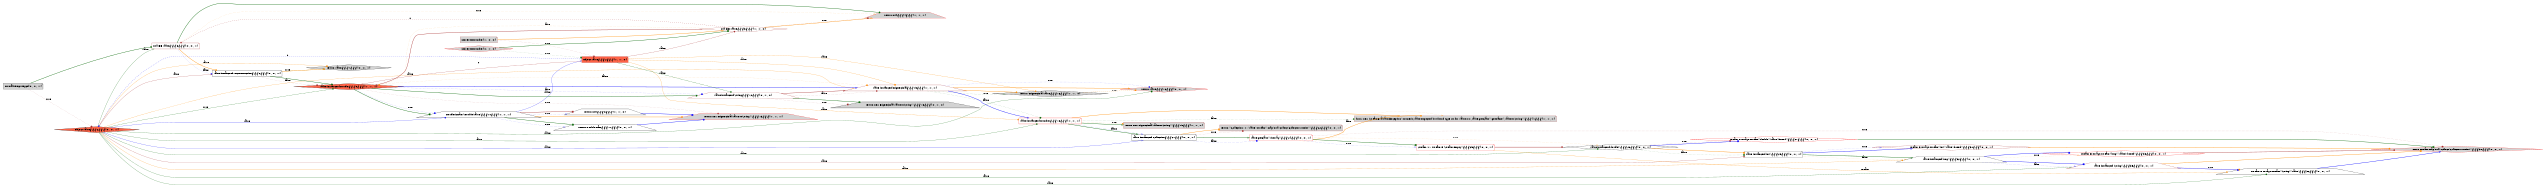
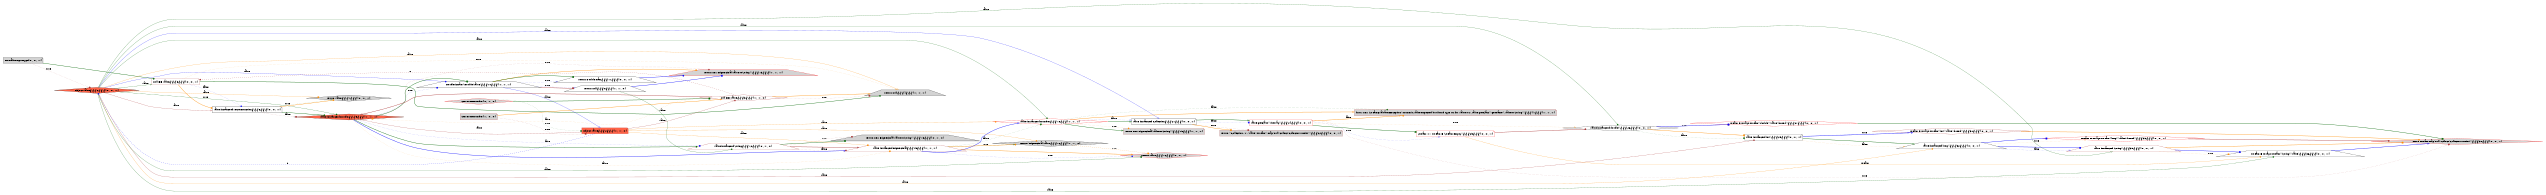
  digraph {
    rankdir=LR
    node [color=black fillcolor=white shape=diamond style=filled]
    edge [arrowhead=box color=darkorange style=bold]
    n1 [color=brown fillcolor=lightgray label="throw new StreamEvaluatorException(\"Numeric value expected but found type %s for value %s\",value.getClass().getName(),value.toString())@@@41@@@['1', '1', '1']" shape=note]
    n2 [label="value instanceof double((@@@26@@@['0', '0', '1']"]
    n3 [label="value instanceof int((@@@29@@@['0', '0', '1']" shape=note]
    n4 [color=red label="stream = Arrays.stream((double(()value).boxed()@@@27@@@['0', '0', '1']"]
    n5 [color=brown label="stream = Arrays.stream((int(()value).boxed()@@@30@@@['0', '0', '1']"]
    n6 [label="value instanceof long((@@@32@@@['0', '0', '1']" shape=trapezium]
    n7 [color=red fillcolor=lightgray label="return stream.map(null).collect(Collectors.toList())@@@38@@@['0', '0', '1']"]
    n8 [fillcolor=lightgray label="normalizeInputType['0', '0', '1']" shape=note]
    n9 [color=brown label="null == value@@@3@@@['0', '0', '1']" shape=note]
    n10 [fillcolor=tomato label="Object value@@@2@@@['0', '0', '1']"]
-   n11 [color=red fillcolor=lightgray label="return null@@@4@@@['1', '1', '1']" shape=trapezium]
+   n11 [fillcolor=lightgray label="return null@@@4@@@['1', '1', '1']" shape=trapezium]
    n12 [label="value instanceof VectorFunction@@@6@@@['0', '0', '1']" shape=note]
    n13 [fillcolor=tomato label="value instanceof Double@@@9@@@['1', '1', '1']"]
    n14 [color=brown label="value instanceof String((@@@35@@@['0', '0', '1']" shape=trapezium]
    n15 [label="stream = Arrays.stream((String(()value)@@@36@@@['0', '0', '1']" shape=trapezium]
    n16 [color=brown label="value instanceof BigDecimal@@@15@@@['1', '1', '1']" shape=trapezium]
-   n17 [color=red label="value instanceof Number@@@18@@@['1', '1', '1']" shape=note]
+   n17 [color=red label="value instanceof Number@@@18@@@['1', '1', '1']"]
    n18 [color=red fillcolor=lightgray label="return value@@@16@@@['0', '0', '1']"]
    n19 [label="value instanceof Collection@@@21@@@['0', '0', '1']" shape=note]
    n20 [fillcolor=lightgray label="return value@@@7@@@['0', '0', '1']"]
    n21 [label="Double.isNaN((Double)value)@@@10@@@['1', '1', '1']" shape=trapezium]
    n22 [color=red label="stream = Arrays.stream((long(()value).boxed()@@@33@@@['0', '0', '1']"]
    n23 [color=brown label="null == value@@@3@@@['1', '1', '0']"]
    n24 [color=red fillcolor=lightgray label="return new BigDecimal(value.toString())@@@13@@@['1', '1', '1']" shape=trapezium]
    n25 [color=brown label="value instanceof String@@@12@@@['0', '1', '0']" shape=trapezium]
    n26 [fillcolor=lightgray label="return (BigDecimal)value@@@16@@@['1', '1', '0']"]
    n27 [color=brown fillcolor=lightgray label="return new BigDecimal(value.toString())@@@19@@@['1', '1', '1']" shape=note]
    n28 [color=red fillcolor=lightgray label="convertToNumber['0', '1', '0']"]
    n29 [color=brown fillcolor=tomato label="Object value@@@2@@@['1', '1', '0']" shape=note]
    n30 [label="return Double.NaN@@@11@@@['0', '0', '1']" shape=trapezium]
    n31 [color=brown fillcolor=lightgray label="return ((Collection<?>)value).stream().map(null).collect(Collectors.toList())@@@22@@@['0', '0', '1']" shape=note]
    n32 [color=red label="value.getClass().isArray()@@@24@@@['0', '0', '1']" shape=note]
    n33 [color=red label="Stream<?> stream = Stream.empty()@@@25@@@['0', '0', '1']" shape=note]
    n34 [color=brown fillcolor=lightgray label="convertToNumber['1', '0', '0']" shape=note]
    n35 [fillcolor=lightgray label="return new BigDecimal(value.toString())@@@13@@@['0', '1', '0']" shape=trapezium]
    n36 [label="return null@@@8@@@['1', '1', '0']" shape=trapezium]
    n2 -> n3 [color=darkgreen label=false style=dotted]
    n2 -> n3
    n2 -> n4 [color=brown label=true style=dotted]
    n2 -> n4 [color=blue]
    n3 -> n5 [arrowhead=onormal color=blue label=true style=dotted]
    n3 -> n5 [arrowhead=onormal color=blue]
    n3 -> n6 [arrowhead=onormal label=false style=dotted]
    n3 -> n6 [arrowhead=onormal color=darkgreen]
    n4 -> n7 [color=darkgreen]
    n5 -> n7 [arrowhead=dot]
    n6 -> n14 [color=blue]
    n6 -> n14 [arrowhead=onormal color=blue label=false style=dotted]
    n6 -> n22 [arrowhead=onormal label=true style=dotted]
    n6 -> n22 [color=blue]
    n8 -> n9 [arrowhead=dot color=darkgreen]
    n8 -> n10 [color=brown label=true style=dotted]
    n9 -> n11 [arrowhead=dot color=darkgreen]
    n9 -> n11 [arrowhead=onormal label=true style=dotted]
    n9 -> n12 [arrowhead=dot]
    n9 -> n12 [arrowhead=dot color=blue label=false style=dotted]
    n10 -> n2 [arrowhead=dot color=darkgreen label=value style=solid]
    n10 -> n3 [arrowhead=dot color=brown label=value style=solid]
    n10 -> n6 [arrowhead=dot label=value style=solid]
    n10 -> n9 [arrowhead=onormal color=darkgreen label=value style=solid]
    n10 -> n12 [arrowhead=onormal color=brown label=value style=solid]
    n10 -> n13 [arrowhead=dot color=darkgreen label=true style=solid]
    n10 -> n14 [arrowhead=onormal color=darkgreen label=value style=solid]
    n10 -> n15 [arrowhead=dot color=darkgreen label=value style=solid]
-   n10 -> n16 [arrowhead=onormal label=value style=solid]
+   n10 -> n11 [arrowhead=onormal label=value style=solid]
    n10 -> n17 [arrowhead=dot color=darkgreen label=value style=solid]
    n10 -> n18 [color=darkgreen label=value style=solid]
    n10 -> n19 [arrowhead=onormal color=blue label=value style=solid]
    n10 -> n20 [label=value style=solid]
    n10 -> n21 [arrowhead=dot color=blue label=value style=solid]
    n12 -> n13 [arrowhead=dot color=darkgreen]
    n12 -> n13 [color=brown label=false style=dotted]
    n12 -> n20 [arrowhead=onormal color=darkgreen label=true style=dotted]
    n12 -> n20 [arrowhead=dot]
    n13 -> n16 [label=false style=dotted]
    n13 -> n16 [arrowhead=onormal color=blue]
    n13 -> n21 [color=blue label=true style=dotted]
    n13 -> n21 [color=darkgreen]
    n13 -> n24 [arrowhead=dot color=brown label=true style=dotted]
    n13 -> n25 [color=blue label=false style=dotted]
    n13 -> n25 [arrowhead=dot color=darkgreen]
    n14 -> n7
    n14 -> n15 [color=blue]
    n14 -> n15 [label=true style=dotted]
    n15 -> n7 [arrowhead=onormal color=blue]
    n16 -> n17 [color=darkgreen label=false style=dotted]
    n16 -> n17 [arrowhead=onormal color=blue]
    n16 -> n18 [arrowhead=dot color=blue label=true style=dotted]
    n16 -> n18 [arrowhead=onormal]
    n16 -> n26 [arrowhead=dot]
    n16 -> n26 [arrowhead=onormal color=darkgreen label=true style=dotted]
    n17 -> n1 [arrowhead=onormal]
    n17 -> n1 [arrowhead=dot color=darkgreen label=false style=dotted]
    n17 -> n19 [arrowhead=onormal color=blue label=false style=dotted]
    n17 -> n19 [arrowhead=onormal color=darkgreen]
    n17 -> n27 [arrowhead=onormal color=darkgreen]
    n17 -> n27 [arrowhead=dot label=true style=dotted]
    n19 -> n31 [color=brown label=true style=dotted]
    n19 -> n31
    n19 -> n32 [color=blue label=false style=dotted]
    n19 -> n32 [arrowhead=onormal color=darkgreen]
    n21 -> n24 [arrowhead=dot]
    n21 -> n29 [arrowhead=onormal color=blue label=value style=solid]
    n21 -> n30 [color=darkgreen]
    n21 -> n30 [arrowhead=onormal color=blue label=true style=dotted]
    n21 -> n36 [arrowhead=onormal color=blue label=true style=dotted]
    n21 -> n36 [color=brown]
    n22 -> n7 [arrowhead=dot color=brown]
    n23 -> n9 [arrowhead=dot color=brown label=0 style=dashed]
    n23 -> n11 [arrowhead=onormal]
    n23 -> n11 [color=brown label=true style=dotted]
    n23 -> n13 [arrowhead=onormal color=brown]
    n23 -> n13 [label=false style=dotted]
    n25 -> n16 [arrowhead=onormal color=brown]
    n25 -> n16 [arrowhead=dot color=brown label=false style=dotted]
    n25 -> n35 [color=darkgreen]
    n25 -> n35 [color=brown label=true style=dotted]
    n26 -> n18 [label=true style=dashed]
    n28 -> n23 [color=darkgreen]
    n28 -> n29 [color=darkgreen label=true style=dotted]
    n29 -> n10 [arrowhead=dot color=blue label=0 style=dashed]
-   n29 -> n13 [arrowhead=onormal color=brown label=0 style=solid]
+   n29 -> n13 [arrowhead=onormal color=brown label=value style=solid]
    n29 -> n16 [label=value style=solid]
    n29 -> n17 [arrowhead=dot label=value style=solid]
    n29 -> n23 [arrowhead=dot color=brown label=value style=solid]
-   n29 -> n25 [arrowhead=dot color=darkgreen label=value style=solid]
+   n36 -> n25 [arrowhead=dot color=darkgreen label=value style=solid]
    n29 -> n26 [arrowhead=dot label=value style=solid]
    n30 -> n24 [arrowhead=dot color=blue]
    n32 -> n1 [arrowhead=dot]
    n32 -> n1 [arrowhead=onormal label=false style=dotted]
    n32 -> n2 [arrowhead=onormal label=true style=dotted]
    n32 -> n7 [color=brown label=true style=dotted]
    n32 -> n33 [color=darkgreen]
    n32 -> n33 [arrowhead=onormal color=blue label=true style=dotted]
    n33 -> n2 [arrowhead=dot color=brown]
    n33 -> n15 [arrowhead=dot label=stream style=solid]
    n34 -> n23 [arrowhead=onormal]
    n34 -> n29 [color=brown label=true style=dotted]
    n36 -> n24 [color=blue]
  }
